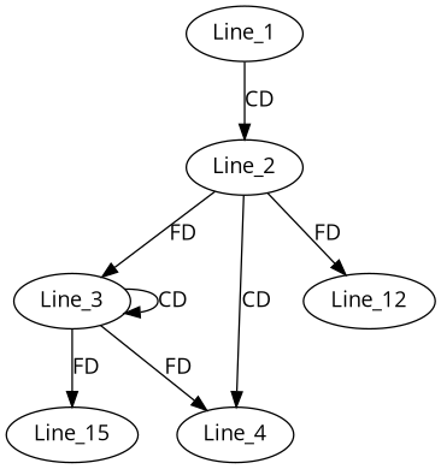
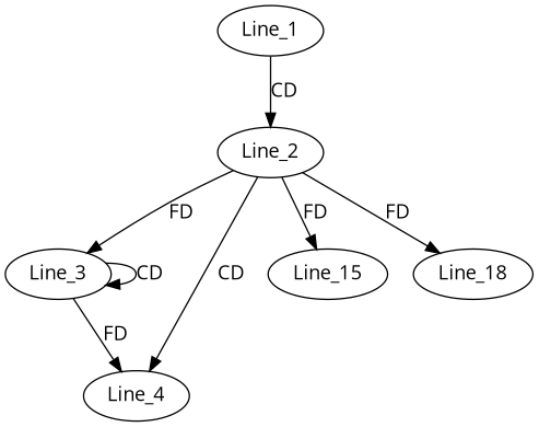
  digraph {
    fontname="Open Sans"
    node [fontname="Open Sans"]
    edge [fontname="Open Sans"]
    Line_1
    Line_2
    Line_3
    Line_4
    Line_15
-   Line_18 [label=Line_12]
+   Line_18
    Line_1 -> Line_2 [label=CD]
    Line_2 -> Line_3 [label=FD]
    Line_2 -> Line_4 [label=CD]
-   Line_3 -> Line_15 [label=FD]
+   Line_2 -> Line_15 [label=FD]
    Line_2 -> Line_18 [label=FD]
    Line_3 -> Line_3 [label=CD]
    Line_3 -> Line_4 [label=FD]
  }
